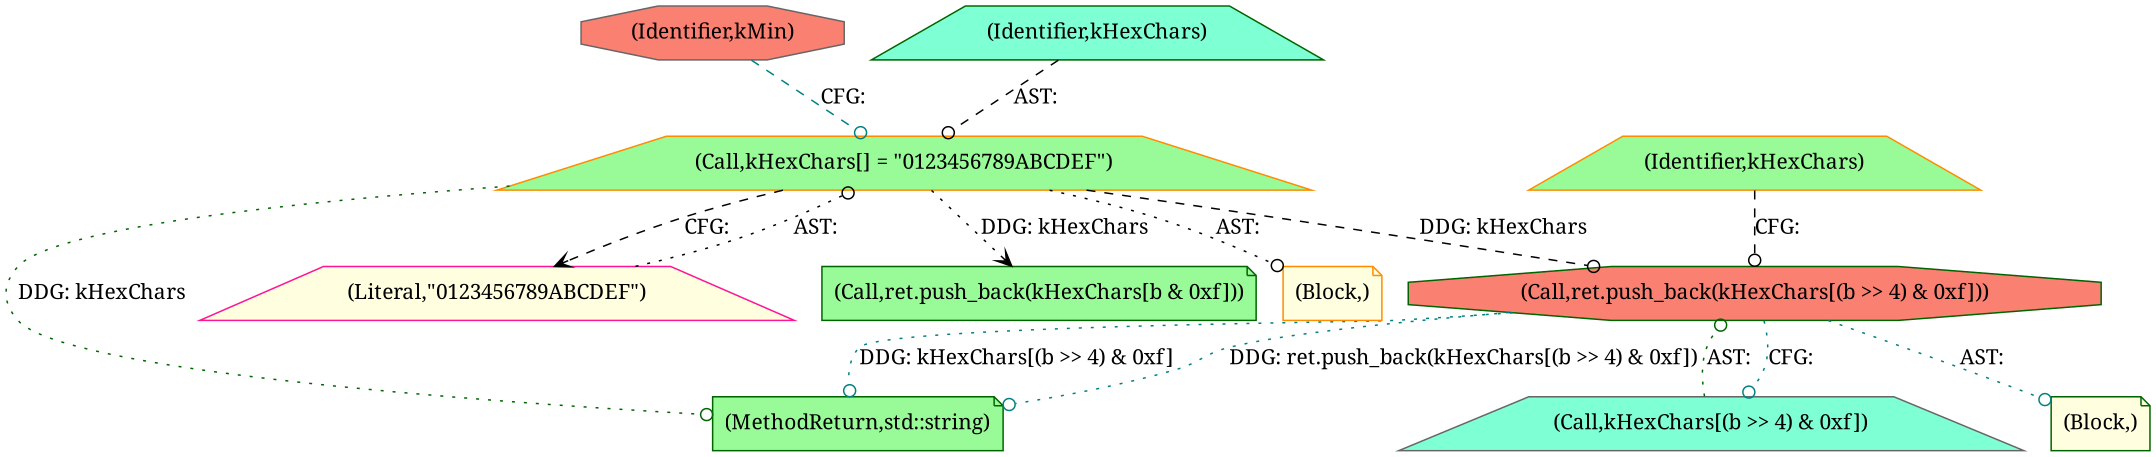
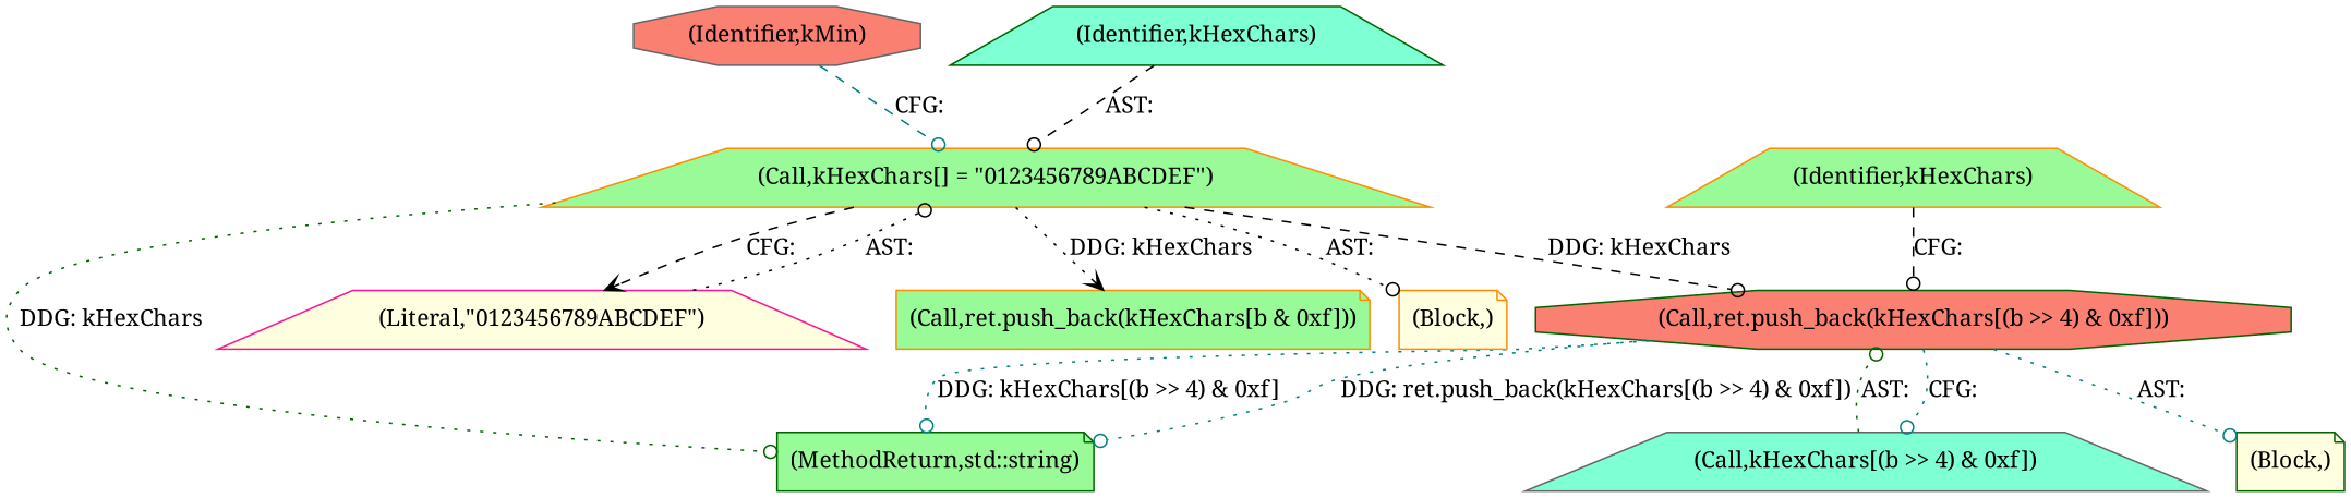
  digraph {
    fontname="Noto Serif"
    node [color=darkgreen fillcolor=palegreen fontname="Noto Serif" shape=trapezium style=filled]
    edge [arrowhead=odot color=black fontname="Noto Serif" style=dotted]
    n1 [fillcolor=salmon label="(Call,ret.push_back(kHexChars[(b >> 4) & 0xf]))" shape=octagon]
    n2 [color=gray40 fillcolor=aquamarine label="(Call,kHexChars[(b >> 4) & 0xf])"]
    n3 [label="(MethodReturn,std::string)" shape=note]
    n4 [fillcolor=lightyellow label="(Block,)" shape=note]
    n5 [color=darkorange label="(Call,kHexChars[] = \"0123456789ABCDEF\")"]
    n6 [color=deeppink fillcolor=lightyellow label="(Literal,\"0123456789ABCDEF\")"]
-   n7 [label="(Call,ret.push_back(kHexChars[b & 0xf]))" shape=note]
+   n7 [color=darkorange label="(Call,ret.push_back(kHexChars[b & 0xf]))" shape=note]
    n8 [color=darkorange fillcolor=lightyellow label="(Block,)" shape=note]
    n9 [color=gray40 fillcolor=salmon label="(Identifier,kMin)" shape=octagon]
    n10 [fillcolor=aquamarine label="(Identifier,kHexChars)"]
    n11 [color=darkorange label="(Identifier,kHexChars)"]
    n1 -> n2 [color=teal label="CFG: "]
    n1 -> n3 [color=teal label="DDG: kHexChars[(b >> 4) & 0xf]"]
    n1 -> n3 [color=teal label="DDG: ret.push_back(kHexChars[(b >> 4) & 0xf])"]
    n1 -> n4 [color=teal label="AST: "]
    n2 -> n1 [color=darkgreen label="AST: "]
    n5 -> n1 [label="DDG: kHexChars" style=dashed]
    n5 -> n3 [color=darkgreen label="DDG: kHexChars"]
    n5 -> n6 [arrowhead=vee label="CFG: " style=dashed]
    n5 -> n7 [arrowhead=vee label="DDG: kHexChars"]
    n5 -> n8 [label="AST: "]
    n6 -> n5 [label="AST: "]
    n9 -> n5 [color=teal label="CFG: " style=dashed]
    n10 -> n5 [label="AST: " style=dashed]
    n11 -> n1 [label="CFG: " style=dashed]
  }
